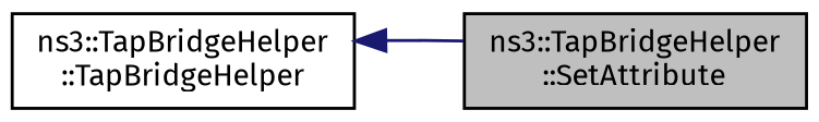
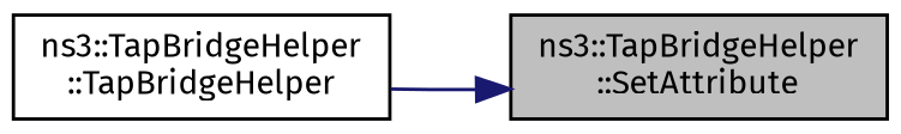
  digraph {
    rankdir=RL
    fontname="Fira Sans"
    node [color=black fontname="Fira Sans" fontsize=10 shape=record style=filled]
    n1 [fillcolor=grey75 fontcolor=black height=0.2 label="ns3::TapBridgeHelper\l::SetAttribute" width=0.4]
    n2 [fillcolor=white height=0.2 label="ns3::TapBridgeHelper\l::TapBridgeHelper" width=0.4]
-   n2 -> n1 [color=midnightblue dir=back fontname="Fira Sans" fontsize=10 labelfontname=Helvetica labelfontsize=10 style=solid]
+   n1 -> n2 [color=midnightblue dir=back fontname="Fira Sans" fontsize=10 labelfontname=Helvetica labelfontsize=10 style=solid]
  }
